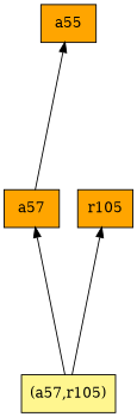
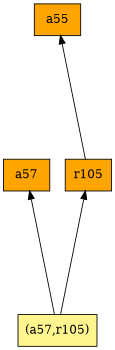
  digraph {
    rankdir=BT
    ranksep=2.0
    node [fillcolor=orange shape=record style=filled]
    n1 [fillcolor=khaki1 label="{(a57,r105)}"]
    n2 [label="{a57}"]
    n3 [label="{r105}"]
    n4 [label="{a55}"]
    n1 -> n2
    n1 -> n3
-   n2 -> n4
+   n3 -> n4
  }
